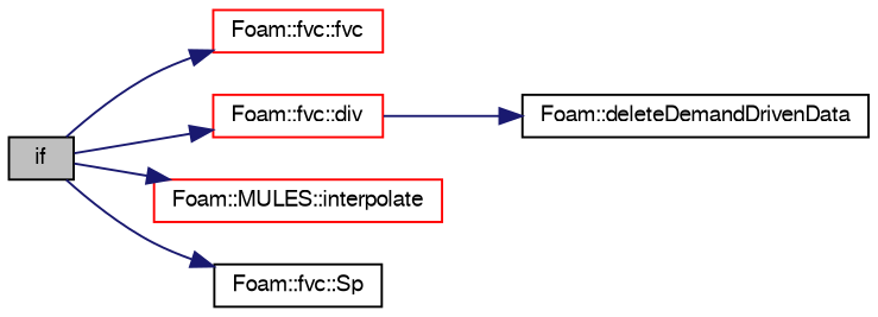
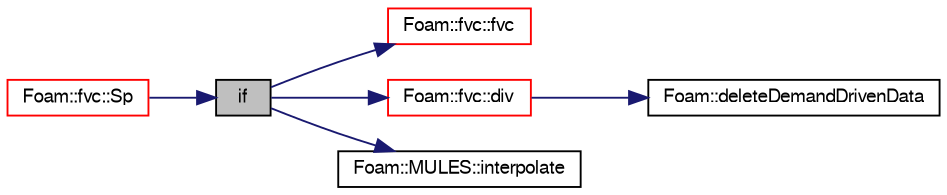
  digraph {
    rankdir=LR
    node [color=black fontname=FreeSans fontsize=10 shape=record]
    edge [color=midnightblue fontname=FreeSans fontsize=10 labelfontname=FreeSans labelfontsize=10 style=solid]
    n1 [fillcolor=grey75 fontcolor=black height=0.2 label=if style=filled width=0.4]
    n2 [color=red height=0.2 label="Foam::fvc::fvc" width=0.4]
    n3 [color=red height=0.2 label="Foam::fvc::div" width=0.4]
-   n4 [color=red height=0.2 label="Foam::MULES::interpolate" width=0.4]
-   n5 [height=0.2 label="Foam::fvc::Sp" width=0.4]
+   n4 [height=0.2 label="Foam::MULES::interpolate" width=0.4]
+   n5 [color=red height=0.2 label="Foam::fvc::Sp" width=0.4]
    n6 [height=0.2 label="Foam::deleteDemandDrivenData" width=0.4]
    n1 -> n2
    n1 -> n3
    n1 -> n4
-   n1 -> n5
+   n5 -> n1
    n3 -> n6
  }
